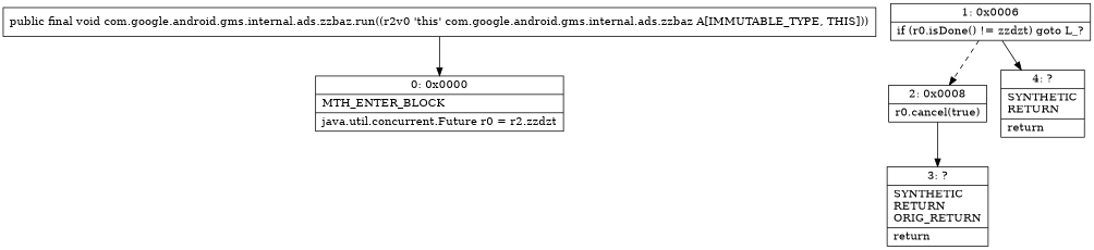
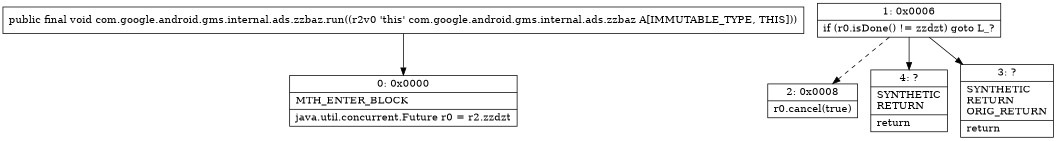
  digraph {
    node [shape=record]
    n1 [label="{0\:\ 0x0000|MTH_ENTER_BLOCK\l|java.util.concurrent.Future r0 = r2.zzdzt\l}"]
    n2 [label="{1\:\ 0x0006|if (r0.isDone() != zzdzt) goto L_?\l}"]
    n3 [label="{2\:\ 0x0008|r0.cancel(true)\l}"]
    n4 [label="{4\:\ ?|SYNTHETIC\lRETURN\l|return\l}"]
    n5 [label="{3\:\ ?|SYNTHETIC\lRETURN\lORIG_RETURN\l|return\l}"]
    n6 [label="{public final void com.google.android.gms.internal.ads.zzbaz.run((r2v0 'this' com.google.android.gms.internal.ads.zzbaz A[IMMUTABLE_TYPE, THIS])) }"]
    n2 -> n3 [style=dashed]
    n2 -> n4
-   n3 -> n5
+   n2 -> n5
    n6 -> n1
  }
